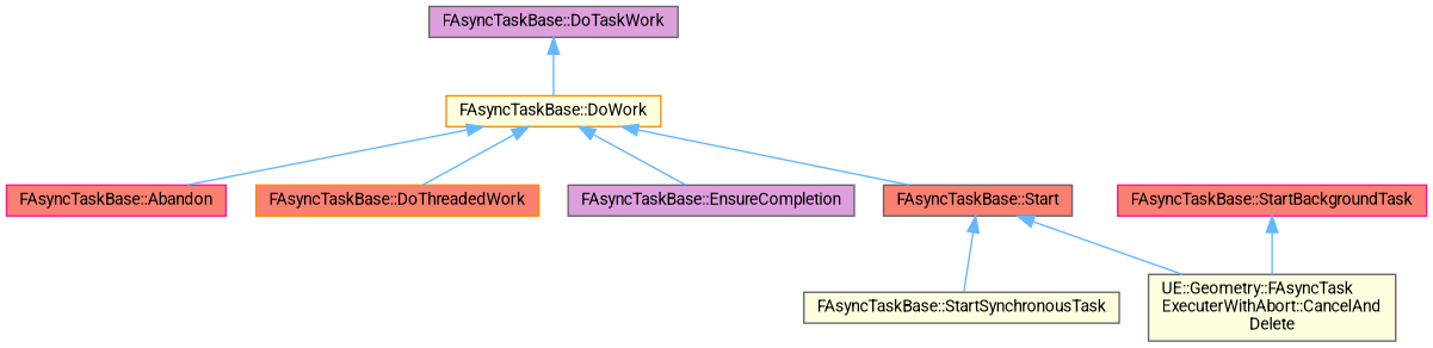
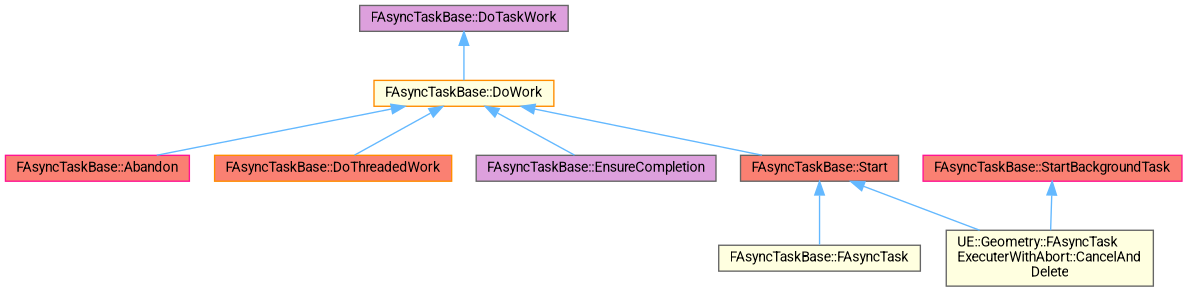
  digraph {
    fontname=Roboto
    rankdir=TB
    node [color=gray40 fillcolor=salmon fontname=Roboto fontsize=10 shape=box style=filled]
    edge [color=steelblue1 dir=back fontname=Roboto fontsize=10 labelfontname=Helvetica labelfontsize=10 style=solid]
    n1 [fillcolor=plum fontcolor=black height=0.2 label="FAsyncTaskBase::DoTaskWork" width=0.4]
    n2 [color=darkorange fillcolor=lightyellow height=0.2 label="FAsyncTaskBase::DoWork" width=0.4]
    n3 [color=deeppink height=0.2 label="FAsyncTaskBase::Abandon" width=0.4]
    n4 [color=darkorange height=0.2 label="FAsyncTaskBase::DoThreadedWork" width=0.4]
    n5 [fillcolor=plum height=0.2 label="FAsyncTaskBase::EnsureCompletion" width=0.4]
    n6 [height=0.2 label="FAsyncTaskBase::Start" width=0.4]
-   n7 [fillcolor=lightyellow height=0.2 label="FAsyncTaskBase::StartSynchronousTask" width=0.4]
+   n7 [fillcolor=lightyellow height=0.2 label="FAsyncTaskBase::FAsyncTask" width=0.4]
    n8 [fillcolor=lightyellow height=0.2 label="UE::Geometry::FAsyncTask\lExecuterWithAbort::CancelAnd\lDelete" width=0.4]
    n9 [color=deeppink height=0.2 label="FAsyncTaskBase::StartBackgroundTask" width=0.4]
    n1 -> n2
    n2 -> n3
    n2 -> n4
    n2 -> n5
    n2 -> n6
    n6 -> n7
    n6 -> n8
    n9 -> n8
  }
